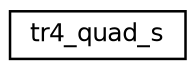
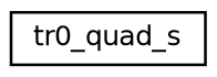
  digraph {
    rankdir=TB
-   n1 [color=black fillcolor=white fontname=Helvetica fontsize=10 height=0.2 label=tr4_quad_s shape=record style=filled width=0.4]
+   n1 [color=black fillcolor=white fontname=Helvetica fontsize=10 height=0.2 label=tr0_quad_s shape=record style=filled width=0.4]
  }
